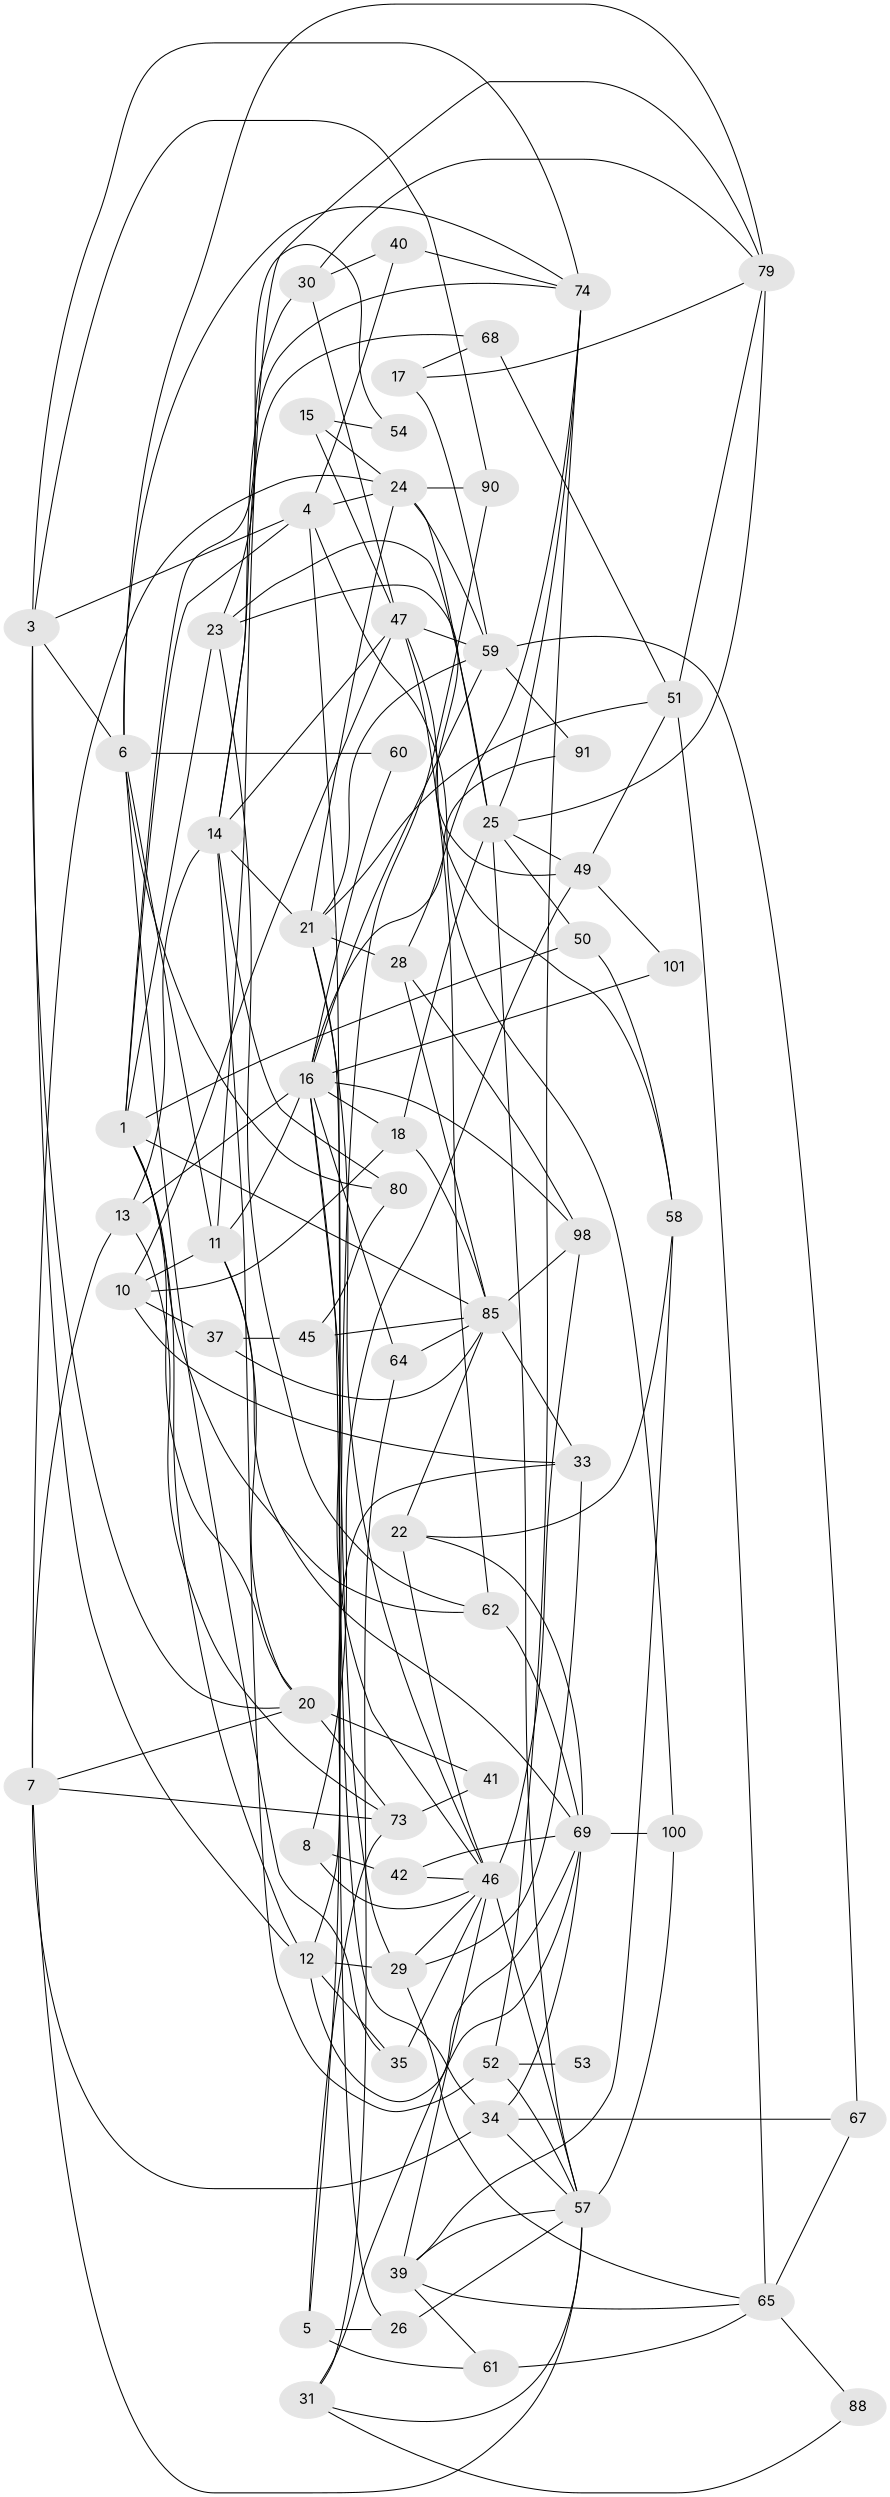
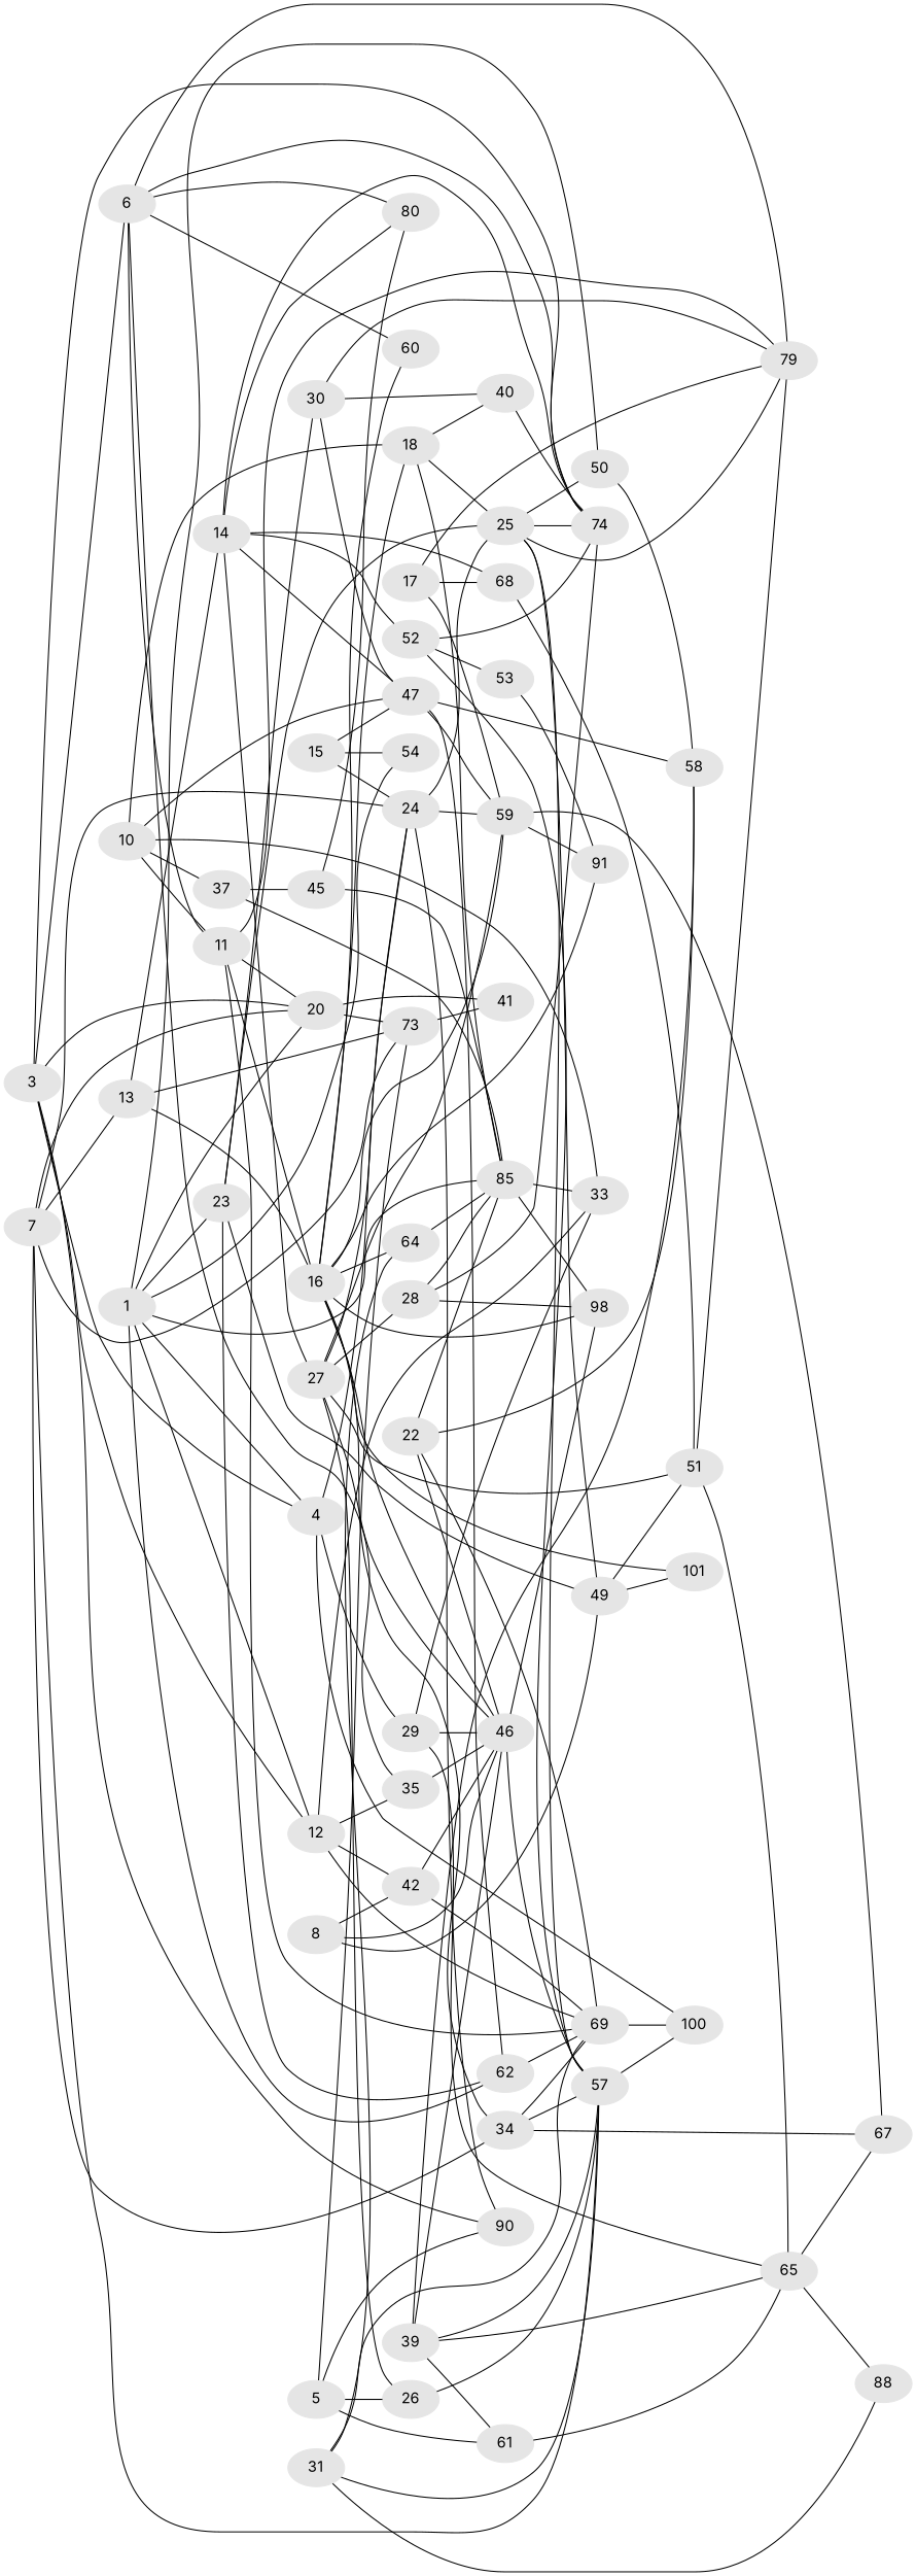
  graph {
    fontname=Inter
    rankdir=LR
    node [color=gray90 fontname=Inter style=filled]
    edge [fontname=Inter]
    1 [super="+2"]
    4 [super="+43"]
    12
    20 [super="+63"]
    23 [super="+36"]
    50 [super="+70"]
    54
    62
    85 [super="+92"]
    24 [super="+102"]
    29 [super="+32"]
    40
    100
    35
    42
    n16 [label=33]
    69 [super="+71"]
    41
    73 [super="+95"]
    49 [super="+56"]
    30 [super="+81"]
    25 [super="+82"]
    58
    98
    3 [super="+27"]
    6 [super="+84"]
    74 [super="+78"]
    90 [super="+97"]
    11 [super="+72"]
    60
    79 [super="+86"]
    80
    59 [super="+99"]
    46 [super="+87"]
    65 [super="+66"]
    5 [super="+48"]
    26 [super="+68"]
    61
    57 [super="+83"]
    16 [super="+94"]
    7 [super="+103"]
    13
    34 [super="+44"]
    14 [super="+19"]
    67
    8
    101
    51 [super="+75"]
    47 [super="+55"]
    10 [super="+96"]
    18
    37
    45
    64
    91
-   21 [super="+89"]
+   21 [super="+89" label=27]
    n57 [label=68]
    52
    28 [super="+33"]
    53
    15
    17
    22 [super="+77"]
    88
    31
    39 [super="+76"]
    1 -- 4
    1 -- 12
    1 -- 20
    1 -- 23
    1 -- 50
    1 -- 54
    1 -- 62
    1 -- 85
    4 -- 24
    4 -- 29
-   4 -- 40
+   18 -- 40
    4 -- 100
    12 -- 35
-   12 -- 29
+   12 -- 42
    12 -- n16
    12 -- 69
    20 -- 41
    20 -- 73
    23 -- 62
    23 -- 49
    23 -- 30
    23 -- 25
    50 -- 58
    62 -- 69
    85 -- n16
    85 -- 98
    24 -- 25
    24 -- 90 [weight=2]
    24 -- 59
    29 -- n16
    29 -- 46
    29 -- 65
    40 -- 74
    35 -- 46
    42 -- 69
    42 -- 46
    69 -- 100
    73 -- 41
    49 -- 101
    49 -- 51
    30 -- 40
    30 -- 79
    30 -- 47
    25 -- 50
    25 -- 49
    25 -- 74
    25 -- 79
    25 -- 57
    3 -- 4
    3 -- 12
    3 -- 20
    3 -- 6
    3 -- 74
    3 -- 90
    6 -- 35
    6 -- 74
    6 -- 11
    6 -- 60
    6 -- 79
    6 -- 80
    11 -- 20
    11 -- 69
    11 -- 79
    11 -- 16
    59 -- 67
    59 -- 91
    46 -- 98
    46 -- 57
    65 -- 67
    65 -- 88
    5 -- 73
    5 -- 90
    5 -- 26 [weight=2]
    5 -- 61
    26 -- 57
    61 -- 65
    57 -- 100
    16 -- 98
    16 -- 60
    16 -- 59
    16 -- 46
    16 -- 34
    16 -- 101
    16 -- 18
    16 -- 64
    16 -- 91
    7 -- 20
    7 -- 24
    7 -- 73
    7 -- 57
    7 -- 13
    7 -- 34
    13 -- 73
    13 -- 16
    13 -- 14
    34 -- 69
    34 -- 57
    34 -- 67
    14 -- 74
    14 -- 80
    14 -- 47
    14 -- 21
    14 -- n57
    14 -- 52
    8 -- 42
    8 -- 49
    8 -- 46
    51 -- 79
    51 -- 65
    47 -- 62
    47 -- 58
    47 -- 59
    10 -- n16
    10 -- 11
    10 -- 47
    10 -- 18
    10 -- 37
    18 -- 85
    18 -- 25
    37 -- 85
    37 -- 45
    45 -- 85
    45 -- 80
    64 -- 85
    21 -- 24
    21 -- 59
    21 -- 46
    21 -- 26
    21 -- 51
    21 -- 28
    n57 -- 51
    52 -- 74
    52 -- 57
    52 -- 53
    28 -- 85
    28 -- 98
    28 -- 74
+   53 -- 91
    15 -- 54
    15 -- 24
    15 -- 47
    17 -- 79
    17 -- 59
    17 -- n57
    22 -- 85
    22 -- 69
    22 -- 58
    22 -- 46 [weight=2]
    31 -- 69
    31 -- 57
    31 -- 64
    31 -- 88
    39 -- 58
    39 -- 46
    39 -- 65
    39 -- 61
    39 -- 57
  }
